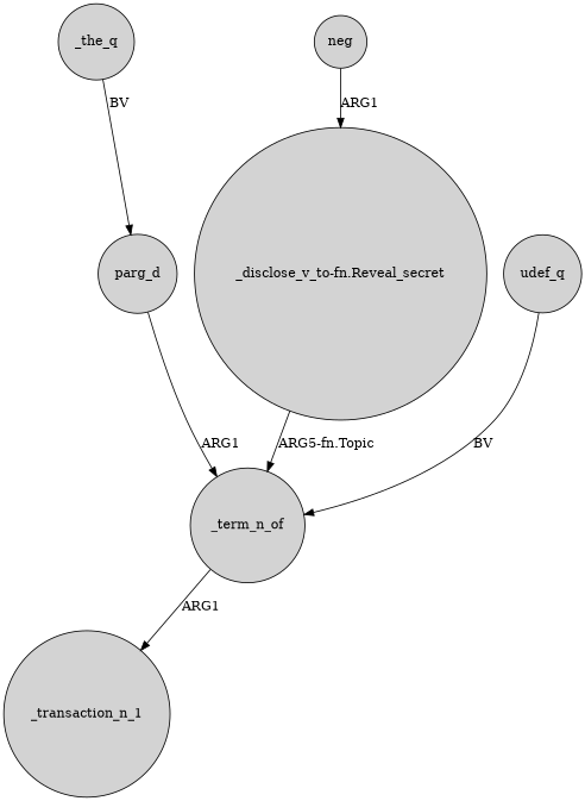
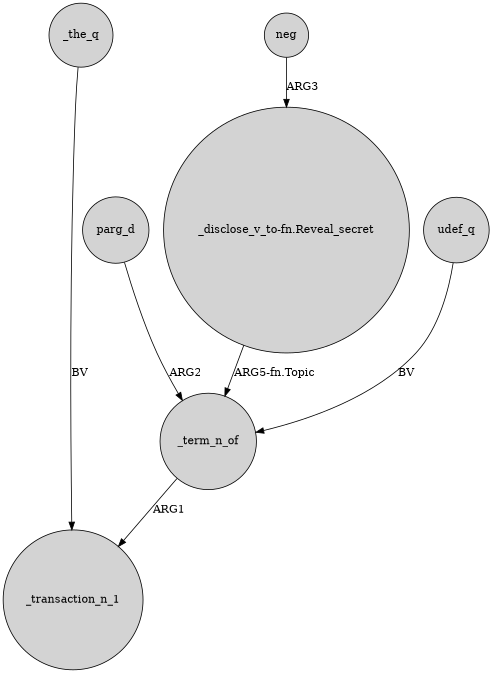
  digraph {
    node [shape=circle style=filled]
    _term_n_of
    _transaction_n_1
    parg_d
    "_disclose_v_to-fn.Reveal_secret"
    neg
    _the_q
    udef_q
    _term_n_of -> _transaction_n_1 [label=ARG1]
-   parg_d -> _term_n_of [label=ARG1]
+   parg_d -> _term_n_of [label=ARG2]
    "_disclose_v_to-fn.Reveal_secret" -> _term_n_of [label="ARG5-fn.Topic"]
-   neg -> "_disclose_v_to-fn.Reveal_secret" [label=ARG1]
-   _the_q -> parg_d [label=BV]
+   neg -> "_disclose_v_to-fn.Reveal_secret" [label=ARG3]
+   _the_q -> _transaction_n_1 [label=BV]
    udef_q -> _term_n_of [label=BV]
  }
